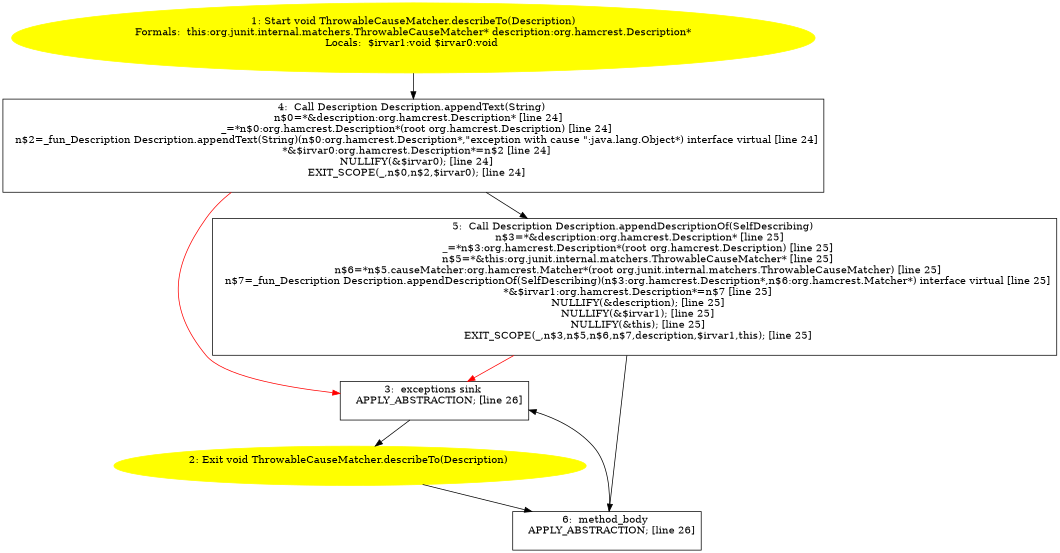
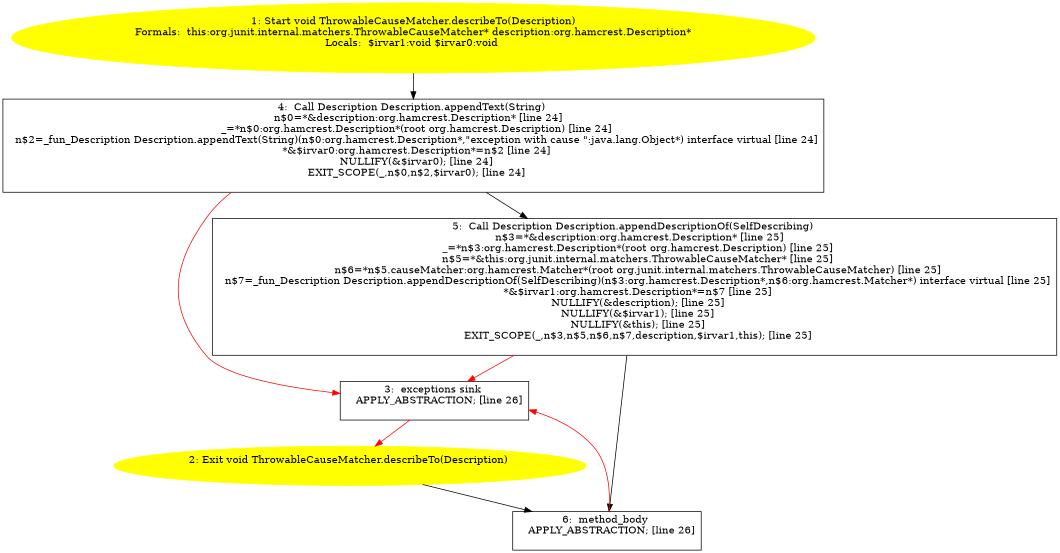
  digraph {
    node [shape=box]
    n1 [color=yellow label="1: Start void ThrowableCauseMatcher.describeTo(Description)\nFormals:  this:org.junit.internal.matchers.ThrowableCauseMatcher* description:org.hamcrest.Description*\nLocals:  $irvar1:void $irvar0:void \n  " style=filled shape=""]
    n2 [label="4:  Call Description Description.appendText(String) \n   n$0=*&description:org.hamcrest.Description* [line 24]\n  _=*n$0:org.hamcrest.Description*(root org.hamcrest.Description) [line 24]\n  n$2=_fun_Description Description.appendText(String)(n$0:org.hamcrest.Description*,\"exception with cause \":java.lang.Object*) interface virtual [line 24]\n  *&$irvar0:org.hamcrest.Description*=n$2 [line 24]\n  NULLIFY(&$irvar0); [line 24]\n  EXIT_SCOPE(_,n$0,n$2,$irvar0); [line 24]\n "]
    n3 [label="3:  exceptions sink \n   APPLY_ABSTRACTION; [line 26]\n "]
    n4 [label="5:  Call Description Description.appendDescriptionOf(SelfDescribing) \n   n$3=*&description:org.hamcrest.Description* [line 25]\n  _=*n$3:org.hamcrest.Description*(root org.hamcrest.Description) [line 25]\n  n$5=*&this:org.junit.internal.matchers.ThrowableCauseMatcher* [line 25]\n  n$6=*n$5.causeMatcher:org.hamcrest.Matcher*(root org.junit.internal.matchers.ThrowableCauseMatcher) [line 25]\n  n$7=_fun_Description Description.appendDescriptionOf(SelfDescribing)(n$3:org.hamcrest.Description*,n$6:org.hamcrest.Matcher*) interface virtual [line 25]\n  *&$irvar1:org.hamcrest.Description*=n$7 [line 25]\n  NULLIFY(&description); [line 25]\n  NULLIFY(&$irvar1); [line 25]\n  NULLIFY(&this); [line 25]\n  EXIT_SCOPE(_,n$3,n$5,n$6,n$7,description,$irvar1,this); [line 25]\n "]
    n5 [color=yellow label="2: Exit void ThrowableCauseMatcher.describeTo(Description) \n  " style=filled shape=""]
    n6 [label="6:  method_body \n   APPLY_ABSTRACTION; [line 26]\n "]
    n1 -> n2
    n2 -> n3 [color=red]
    n2 -> n4
-   n3 -> n5
+   n3 -> n5 [color=red]
    n4 -> n3 [color=red]
    n4 -> n6
    n5 -> n6
-   n6 -> n3 [color=black]
+   n6 -> n3 [color=red]
  }
